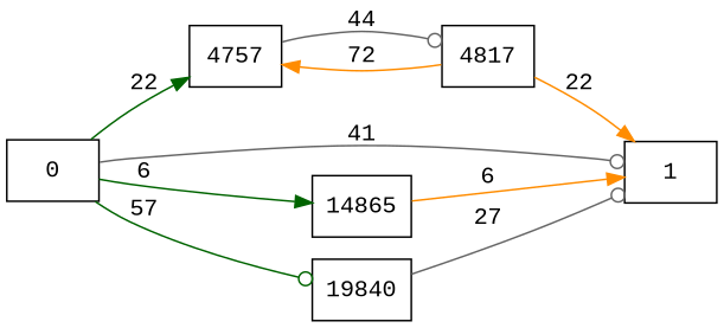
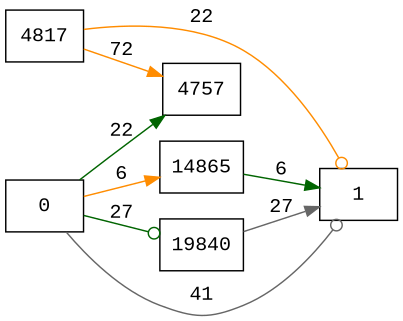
  digraph {
    fontname="Liberation Mono"
    rankdir=LR
    node [fontname="Liberation Mono" shape=rectangle]
    edge [arrowhead=normal color=darkgreen fontname="Liberation Mono"]
    4757
    4817
    1
    14865
    19840
    0
-   4757 -> 4817 [arrowhead=odot color=gray40 label=44]
    4817 -> 4757 [color=darkorange label=72]
-   4817 -> 1 [color=darkorange label=22]
-   14865 -> 1 [color=darkorange label=6]
-   19840 -> 1 [arrowhead=odot color=gray40 label=27]
+   4817 -> 1 [arrowhead=odot color=darkorange label=22]
+   14865 -> 1 [label=6]
+   19840 -> 1 [color=gray40 label=27]
    0 -> 4757 [label=22]
    0 -> 1 [arrowhead=odot color=gray40 label=41]
-   0 -> 14865 [label=6]
-   0 -> 19840 [arrowhead=odot label=57]
+   0 -> 14865 [color=darkorange label=6]
+   0 -> 19840 [arrowhead=odot label=27]
  }
